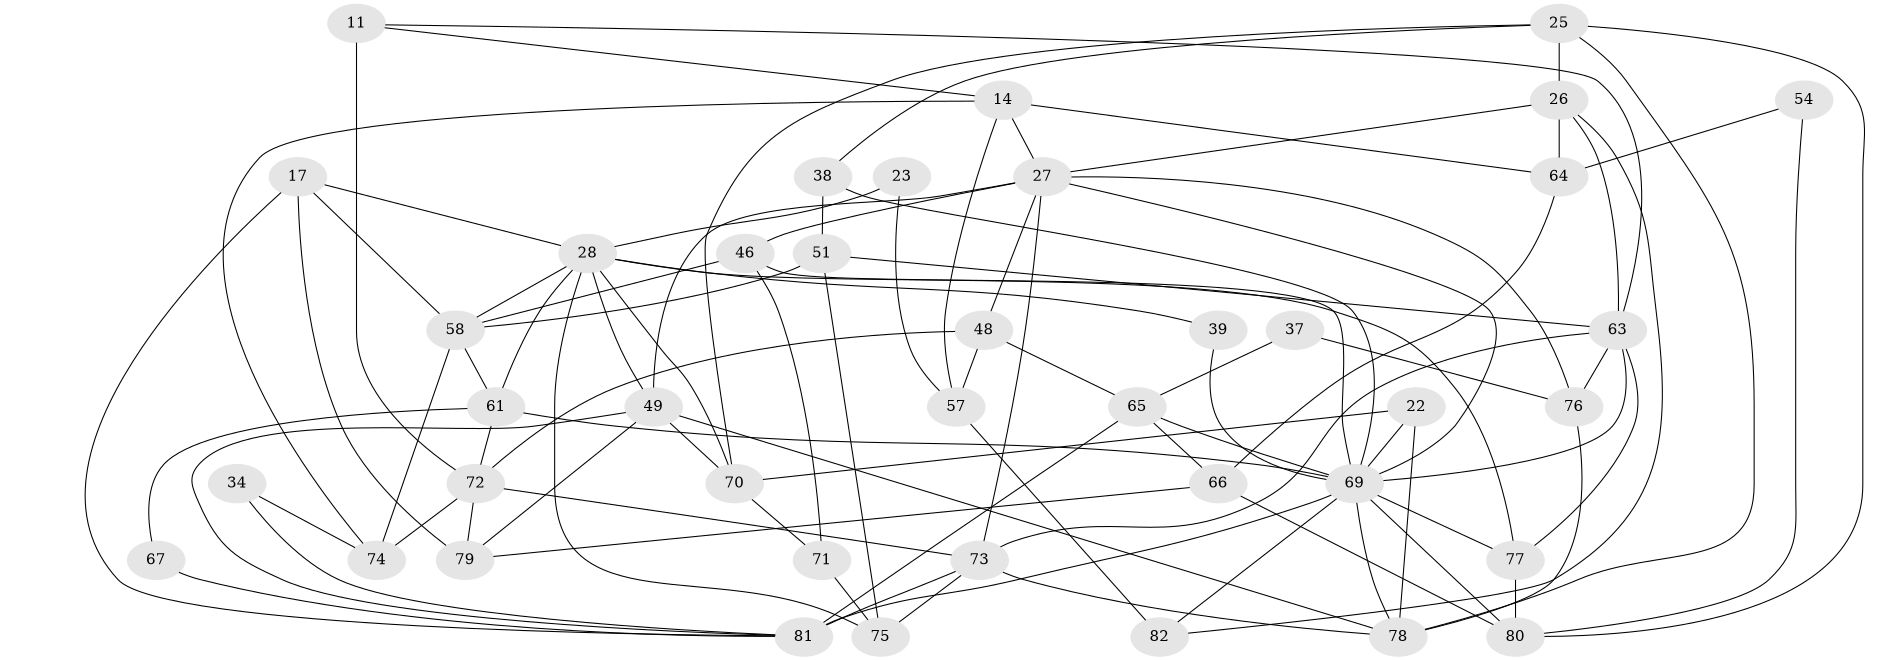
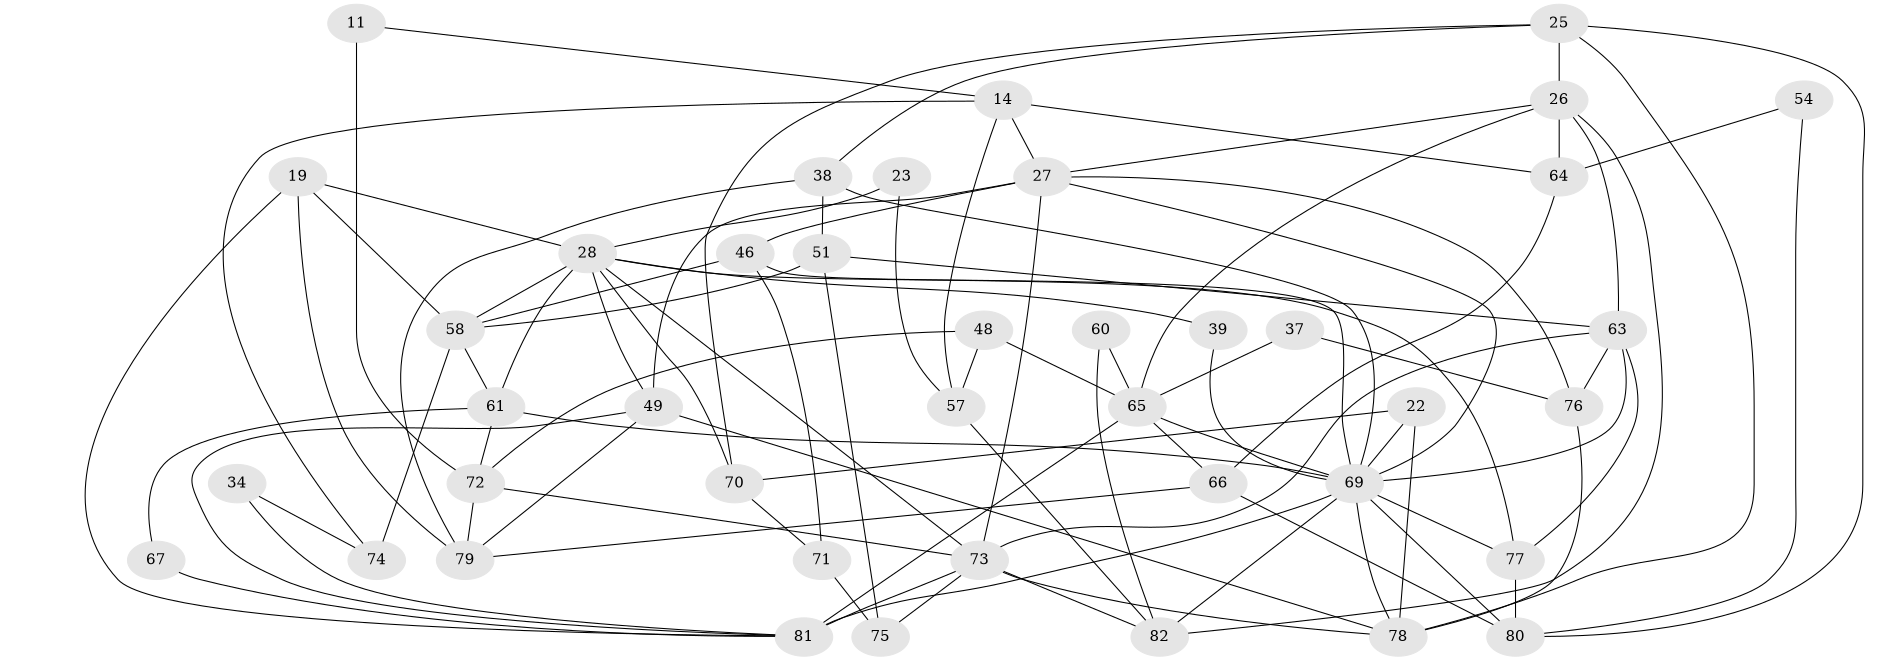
  graph {
    node [color=gray90 style=filled]
    11
    14
    63 [super="+7"]
    72 [super="+59+30"]
    27 [super="+20+18"]
    57 [super="+42"]
    64 [super="+56"]
    74 [super="+36"]
    69 [super="+5+4+41+52"]
    73 [super="+50+47"]
    76
    77
    79 [super="+16"]
    n14 [label=46]
    48 [super="+1"]
    49 [super="+44"]
    82 [super="+62"]
    66 [super="+46"]
    28 [super="+21+10"]
    58 [super="+53"]
    70 [super="+9"]
    39
    61
-   19 [label=17]
+   19
    81 [super="+12+15+68"]
    78 [super="+24"]
    80 [super="+33"]
    22
    71
    75
    23
    26 [super="+3"]
    65 [super="+55"]
    25
    38 [super="+29"]
    51
    67
    34
    n39 [label=37]
    54
+   60
    11 -- 14
-   11 -- 63
    11 -- 72 [weight=3]
    14 -- 27 [weight=2]
    14 -- 57 [weight=2]
    14 -- 64 [weight=2]
    14 -- 74
    63 -- 69
    63 -- 73
    63 -- 76
    63 -- 77
-   72 -- 74 [weight=2]
    72 -- 73
    72 -- 79
    27 -- 69 [weight=2]
    27 -- 73 [weight=3]
    27 -- 76
    27 -- n14
-   27 -- 48
    27 -- 49
    57 -- 82 [weight=2]
    64 -- 66
    69 -- 77 [weight=2]
    69 -- 82 [weight=2]
    69 -- 81 [weight=3]
    69 -- 78
    69 -- 80
+   73 -- 82
    73 -- 81 [weight=2]
    73 -- 78
    73 -- 75
    76 -- 78
    77 -- 80
    n14 -- 69
    n14 -- 58 [weight=2]
    n14 -- 71
    48 -- 72
    48 -- 57
    48 -- 65
    49 -- 79
-   49 -- 70
    49 -- 81
    49 -- 78
    66 -- 79
    66 -- 80
-   28 -- 75 [weight=2]
+   28 -- 73 [weight=2]
    28 -- 77 [weight=3]
    28 -- 49
    28 -- 58
    28 -- 70
    28 -- 39
    28 -- 61
    58 -- 74
    58 -- 61 [weight=2]
    70 -- 71
    39 -- 69
    61 -- 72
    61 -- 69
    61 -- 67
    19 -- 79 [weight=2]
    19 -- 28
    19 -- 58
    19 -- 81
    22 -- 69
    22 -- 70
    22 -- 78
    71 -- 75
    23 -- 57
    23 -- 28
    26 -- 63
    26 -- 27
    26 -- 64
    26 -- 82
+   26 -- 65
    65 -- 69 [weight=2]
    65 -- 66 [weight=2]
    65 -- 81
    25 -- 70
    25 -- 78
    25 -- 80
    25 -- 26 [weight=2]
    25 -- 38
    38 -- 69
+   38 -- 79
    38 -- 51
    51 -- 63
    51 -- 58 [weight=2]
    51 -- 75
    67 -- 81
    34 -- 74
    34 -- 81
    n39 -- 76
    n39 -- 65
    54 -- 64
    54 -- 80
+   60 -- 82
+   60 -- 65
  }
